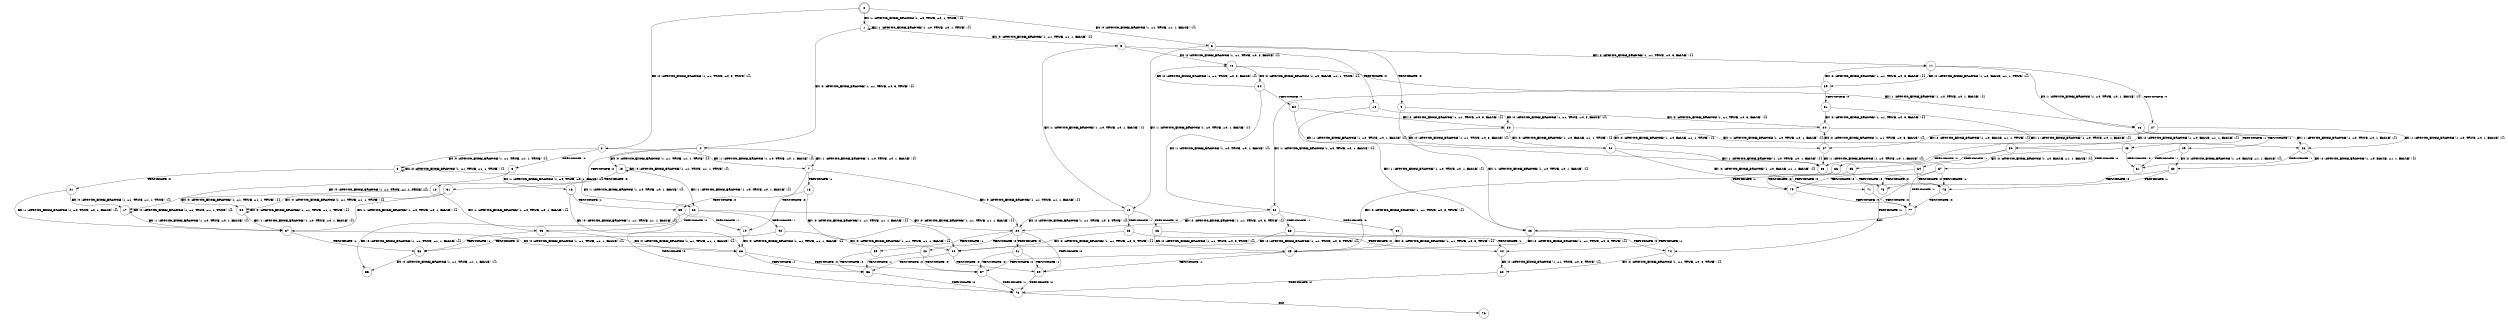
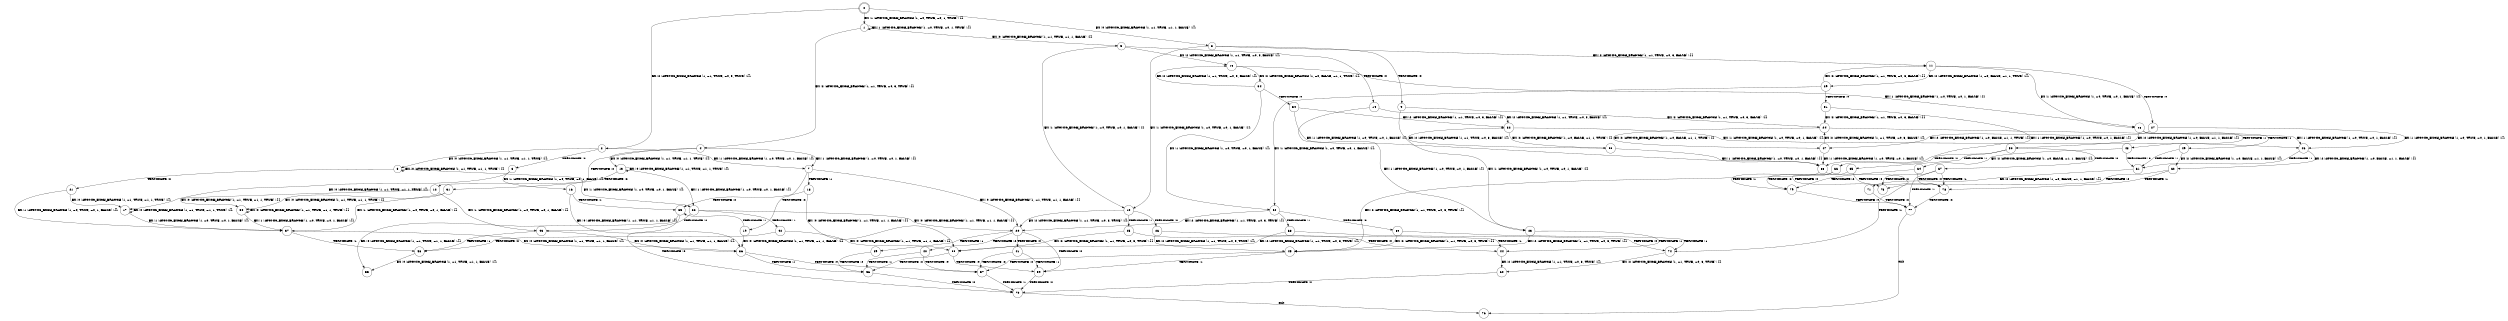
  digraph {
    node [shape=circle]
    0 [peripheries=2]
    1
    2
    3
    4
    5
    6
    7
    8
    9
    10
    11
    12
    13
    14
    15
    16
    17
    18
    19
    20
    21
    22
    23
    24
    25
    26
    27
    28
    29
    30
    43
    31
    32
    34
    35
    36
    37
    38
    39
    40
    41
    59
    42
    44
    45
    46
    47
    48
    49
    50
    51
    52
    53
    54
    55
    70
    56
    57
    58
    60
    61
    62
    63
    64
    65
    66
    67
    68
    69
    71
    n72 [label=78]
    73
    74
    n75 [label=79]
    77
    76
    0 -> 1 [label="EX !1 !ATOMIC_EXCH_BRANCH (1, +0, TRUE, +0, 1, TRUE) !{}"]
    0 -> 2 [label="EX !2 !ATOMIC_EXCH_BRANCH (1, +1, TRUE, +0, 3, TRUE) !{}"]
    0 -> 3 [label="EX !0 !ATOMIC_EXCH_BRANCH (1, +1, TRUE, +1, 1, FALSE) !{}"]
    1 -> 1 [label="EX !1 !ATOMIC_EXCH_BRANCH (1, +0, TRUE, +0, 1, TRUE) !{}"]
    1 -> 4 [label="EX !2 !ATOMIC_EXCH_BRANCH (1, +1, TRUE, +0, 3, TRUE) !{}"]
    1 -> 5 [label="EX !0 !ATOMIC_EXCH_BRANCH (1, +1, TRUE, +1, 1, FALSE) !{}"]
    2 -> 6 [label="TERMINATE !2"]
    2 -> 7 [label="EX !1 !ATOMIC_EXCH_BRANCH (1, +0, TRUE, +0, 1, FALSE) !{}"]
    2 -> 8 [label="EX !0 !ATOMIC_EXCH_BRANCH (1, +1, TRUE, +1, 1, TRUE) !{}"]
    3 -> 9 [label="TERMINATE !0"]
    3 -> 10 [label="EX !1 !ATOMIC_EXCH_BRANCH (1, +0, TRUE, +0, 1, FALSE) !{}"]
    3 -> 11 [label="EX !2 !ATOMIC_EXCH_BRANCH (1, +1, TRUE, +0, 3, FALSE) !{}"]
    4 -> 7 [label="EX !1 !ATOMIC_EXCH_BRANCH (1, +0, TRUE, +0, 1, FALSE) !{}"]
    4 -> 12 [label="TERMINATE !2"]
    4 -> 13 [label="EX !0 !ATOMIC_EXCH_BRANCH (1, +1, TRUE, +1, 1, TRUE) !{}"]
    5 -> 10 [label="EX !1 !ATOMIC_EXCH_BRANCH (1, +0, TRUE, +0, 1, FALSE) !{}"]
    5 -> 14 [label="TERMINATE !0"]
    5 -> 15 [label="EX !2 !ATOMIC_EXCH_BRANCH (1, +1, TRUE, +0, 3, FALSE) !{}"]
    6 -> 16 [label="EX !1 !ATOMIC_EXCH_BRANCH (1, +0, TRUE, +0, 1, FALSE) !{}"]
    6 -> 17 [label="EX !0 !ATOMIC_EXCH_BRANCH (1, +1, TRUE, +1, 1, TRUE) !{}"]
    7 -> 18 [label="TERMINATE !1"]
    7 -> 19 [label="TERMINATE !2"]
    7 -> 20 [label="EX !0 !ATOMIC_EXCH_BRANCH (1, +1, TRUE, +1, 1, FALSE) !{}"]
    8 -> 8 [label="EX !0 !ATOMIC_EXCH_BRANCH (1, +1, TRUE, +1, 1, TRUE) !{}"]
    8 -> 21 [label="TERMINATE !2"]
    8 -> 22 [label="EX !1 !ATOMIC_EXCH_BRANCH (1, +0, TRUE, +0, 1, FALSE) !{}"]
    9 -> 23 [label="EX !1 !ATOMIC_EXCH_BRANCH (1, +0, TRUE, +0, 1, FALSE) !{}"]
    9 -> 24 [label="EX !2 !ATOMIC_EXCH_BRANCH (1, +1, TRUE, +0, 3, FALSE) !{}"]
    10 -> 20 [label="EX !2 !ATOMIC_EXCH_BRANCH (1, +1, TRUE, +0, 3, TRUE) !{}"]
    10 -> 25 [label="TERMINATE !1"]
    10 -> 26 [label="TERMINATE !0"]
    11 -> 27 [label="TERMINATE !0"]
    11 -> 28 [label="EX !1 !ATOMIC_EXCH_BRANCH (1, +0, TRUE, +0, 1, FALSE) !{}"]
    11 -> 29 [label="EX !2 !ATOMIC_EXCH_BRANCH (1, +0, FALSE, +1, 1, TRUE) !{}"]
    12 -> 30 [label="EX !0 !ATOMIC_EXCH_BRANCH (1, +1, TRUE, +1, 1, TRUE) !{}"]
    12 -> 43 [label="EX !1 !ATOMIC_EXCH_BRANCH (1, +0, TRUE, +0, 1, FALSE) !{}"]
    13 -> 13 [label="EX !0 !ATOMIC_EXCH_BRANCH (1, +1, TRUE, +1, 1, TRUE) !{}"]
    13 -> 22 [label="EX !1 !ATOMIC_EXCH_BRANCH (1, +0, TRUE, +0, 1, FALSE) !{}"]
    13 -> 31 [label="TERMINATE !2"]
    14 -> 23 [label="EX !1 !ATOMIC_EXCH_BRANCH (1, +0, TRUE, +0, 1, FALSE) !{}"]
    14 -> 32 [label="EX !2 !ATOMIC_EXCH_BRANCH (1, +1, TRUE, +0, 3, FALSE) !{}"]
    15 -> 28 [label="EX !1 !ATOMIC_EXCH_BRANCH (1, +0, TRUE, +0, 1, FALSE) !{}"]
    15 -> 34 [label="EX !2 !ATOMIC_EXCH_BRANCH (1, +0, FALSE, +1, 1, TRUE) !{}"]
    16 -> 35 [label="TERMINATE !1"]
    16 -> 36 [label="EX !0 !ATOMIC_EXCH_BRANCH (1, +1, TRUE, +1, 1, FALSE) !{}"]
    17 -> 17 [label="EX !0 !ATOMIC_EXCH_BRANCH (1, +1, TRUE, +1, 1, TRUE) !{}"]
    17 -> 37 [label="EX !1 !ATOMIC_EXCH_BRANCH (1, +0, TRUE, +0, 1, FALSE) !{}"]
    18 -> 35 [label="TERMINATE !2"]
    18 -> 38 [label="EX !0 !ATOMIC_EXCH_BRANCH (1, +1, TRUE, +1, 1, FALSE) !{}"]
-   35 -> 19 [label="TERMINATE !1"]
+   19 -> 35 [label="TERMINATE !1"]
    19 -> 36 [label="EX !0 !ATOMIC_EXCH_BRANCH (1, +1, TRUE, +1, 1, FALSE) !{}"]
    20 -> 39 [label="TERMINATE !1"]
    20 -> 40 [label="TERMINATE !2"]
    20 -> 41 [label="TERMINATE !0"]
    20 -> 59 [label="TERMINATE !0"]
    21 -> 17 [label="EX !0 !ATOMIC_EXCH_BRANCH (1, +1, TRUE, +1, 1, TRUE) !{}"]
    21 -> 37 [label="EX !1 !ATOMIC_EXCH_BRANCH (1, +0, TRUE, +0, 1, FALSE) !{}"]
    22 -> 20 [label="EX !0 !ATOMIC_EXCH_BRANCH (1, +1, TRUE, +1, 1, FALSE) !{}"]
    22 -> 43 [label="TERMINATE !2"]
    22 -> 42 [label="TERMINATE !1"]
    23 -> 44 [label="TERMINATE !1"]
    23 -> 45 [label="EX !2 !ATOMIC_EXCH_BRANCH (1, +1, TRUE, +0, 3, TRUE) !{}"]
    24 -> 46 [label="EX !1 !ATOMIC_EXCH_BRANCH (1, +0, TRUE, +0, 1, FALSE) !{}"]
    24 -> 47 [label="EX !2 !ATOMIC_EXCH_BRANCH (1, +0, FALSE, +1, 1, TRUE) !{}"]
    25 -> 38 [label="EX !2 !ATOMIC_EXCH_BRANCH (1, +1, TRUE, +0, 3, TRUE) !{}"]
    25 -> 44 [label="TERMINATE !0"]
    26 -> 44 [label="TERMINATE !1"]
    26 -> 45 [label="EX !2 !ATOMIC_EXCH_BRANCH (1, +1, TRUE, +0, 3, TRUE) !{}"]
    27 -> 46 [label="EX !1 !ATOMIC_EXCH_BRANCH (1, +0, TRUE, +0, 1, FALSE) !{}"]
    27 -> 47 [label="EX !2 !ATOMIC_EXCH_BRANCH (1, +0, FALSE, +1, 1, TRUE) !{}"]
    28 -> 48 [label="TERMINATE !1"]
    28 -> 49 [label="TERMINATE !1"]
    28 -> 50 [label="EX !2 !ATOMIC_EXCH_BRANCH (1, +0, FALSE, +1, 1, FALSE) !{}"]
    29 -> 11 [label="EX !2 !ATOMIC_EXCH_BRANCH (1, +1, TRUE, +0, 3, FALSE) !{}"]
    29 -> 51 [label="TERMINATE !0"]
    29 -> 52 [label="EX !1 !ATOMIC_EXCH_BRANCH (1, +0, TRUE, +0, 1, FALSE) !{}"]
    30 -> 30 [label="EX !0 !ATOMIC_EXCH_BRANCH (1, +1, TRUE, +1, 1, TRUE) !{}"]
    30 -> 37 [label="EX !1 !ATOMIC_EXCH_BRANCH (1, +0, TRUE, +0, 1, FALSE) !{}"]
    43 -> 36 [label="EX !0 !ATOMIC_EXCH_BRANCH (1, +1, TRUE, +1, 1, FALSE) !{}"]
    43 -> 58 [label="TERMINATE !1"]
    31 -> 30 [label="EX !0 !ATOMIC_EXCH_BRANCH (1, +1, TRUE, +1, 1, TRUE) !{}"]
    31 -> 37 [label="EX !1 !ATOMIC_EXCH_BRANCH (1, +0, TRUE, +0, 1, FALSE) !{}"]
    32 -> 46 [label="EX !1 !ATOMIC_EXCH_BRANCH (1, +0, TRUE, +0, 1, FALSE) !{}"]
    32 -> 53 [label="EX !2 !ATOMIC_EXCH_BRANCH (1, +0, FALSE, +1, 1, TRUE) !{}"]
    34 -> 15 [label="EX !2 !ATOMIC_EXCH_BRANCH (1, +1, TRUE, +0, 3, FALSE) !{}"]
    34 -> 52 [label="EX !1 !ATOMIC_EXCH_BRANCH (1, +0, TRUE, +0, 1, FALSE) !{}"]
    34 -> 54 [label="TERMINATE !0"]
    35 -> 55 [label="EX !0 !ATOMIC_EXCH_BRANCH (1, +1, TRUE, +1, 1, FALSE) !{}"]
    35 -> 70 [label="TERMINATE !0"]
    36 -> 56 [label="TERMINATE !1"]
    36 -> 57 [label="TERMINATE !0"]
    37 -> 36 [label="EX !0 !ATOMIC_EXCH_BRANCH (1, +1, TRUE, +1, 1, FALSE) !{}"]
    37 -> 58 [label="TERMINATE !1"]
    38 -> 59 [label="TERMINATE !0"]
    38 -> 56 [label="TERMINATE !2"]
    39 -> 56 [label="TERMINATE !2"]
    40 -> 56 [label="TERMINATE !1"]
    40 -> 57 [label="TERMINATE !0"]
    41 -> 59 [label="TERMINATE !1"]
    41 -> 57 [label="TERMINATE !2"]
    59 -> 70 [label="TERMINATE !2"]
    42 -> 38 [label="EX !0 !ATOMIC_EXCH_BRANCH (1, +1, TRUE, +1, 1, FALSE) !{}"]
    42 -> 58 [label="TERMINATE !2"]
    44 -> 60 [label="EX !2 !ATOMIC_EXCH_BRANCH (1, +1, TRUE, +0, 3, TRUE) !{}"]
    45 -> 59 [label="TERMINATE !1"]
    45 -> 57 [label="TERMINATE !2"]
    46 -> 61 [label="TERMINATE !1"]
    46 -> 62 [label="EX !2 !ATOMIC_EXCH_BRANCH (1, +0, FALSE, +1, 1, FALSE) !{}"]
    47 -> 24 [label="EX !2 !ATOMIC_EXCH_BRANCH (1, +1, TRUE, +0, 3, FALSE) !{}"]
    47 -> 63 [label="EX !1 !ATOMIC_EXCH_BRANCH (1, +0, TRUE, +0, 1, FALSE) !{}"]
    48 -> 61 [label="TERMINATE !0"]
    48 -> 64 [label="EX !2 !ATOMIC_EXCH_BRANCH (1, +0, FALSE, +1, 1, FALSE) !{}"]
    49 -> 61 [label="TERMINATE !1"]
    49 -> 62 [label="EX !2 !ATOMIC_EXCH_BRANCH (1, +0, FALSE, +1, 1, FALSE) !{}"]
    50 -> 65 [label="TERMINATE !1"]
    50 -> 66 [label="TERMINATE !2"]
    50 -> 67 [label="TERMINATE !0"]
    51 -> 24 [label="EX !2 !ATOMIC_EXCH_BRANCH (1, +1, TRUE, +0, 3, FALSE) !{}"]
    51 -> 63 [label="EX !1 !ATOMIC_EXCH_BRANCH (1, +0, TRUE, +0, 1, FALSE) !{}"]
    52 -> 20 [label="EX !2 !ATOMIC_EXCH_BRANCH (1, +1, TRUE, +0, 3, TRUE) !{}"]
    52 -> 68 [label="TERMINATE !1"]
    52 -> 69 [label="TERMINATE !0"]
    53 -> 32 [label="EX !2 !ATOMIC_EXCH_BRANCH (1, +1, TRUE, +0, 3, FALSE) !{}"]
    53 -> 63 [label="EX !1 !ATOMIC_EXCH_BRANCH (1, +0, TRUE, +0, 1, FALSE) !{}"]
    54 -> 32 [label="EX !2 !ATOMIC_EXCH_BRANCH (1, +1, TRUE, +0, 3, FALSE) !{}"]
    54 -> 63 [label="EX !1 !ATOMIC_EXCH_BRANCH (1, +0, TRUE, +0, 1, FALSE) !{}"]
    70 -> 76 [label=exit]
    56 -> 70 [label="TERMINATE !0"]
    57 -> 70 [label="TERMINATE !1"]
    58 -> 55 [label="EX !0 !ATOMIC_EXCH_BRANCH (1, +1, TRUE, +1, 1, FALSE) !{}"]
    60 -> 70 [label="TERMINATE !2"]
-   53 -> 71 [label="EX !2 !ATOMIC_EXCH_BRANCH (1, +0, FALSE, +1, 1, FALSE) !{}"]
+   61 -> 71 [label="EX !2 !ATOMIC_EXCH_BRANCH (1, +0, FALSE, +1, 1, FALSE) !{}"]
    62 -> n72 [label="TERMINATE !1"]
    62 -> 73 [label="TERMINATE !2"]
    63 -> 45 [label="EX !2 !ATOMIC_EXCH_BRANCH (1, +1, TRUE, +0, 3, TRUE) !{}"]
    63 -> 74 [label="TERMINATE !1"]
    64 -> n72 [label="TERMINATE !0"]
    64 -> n75 [label="TERMINATE !2"]
    65 -> n72 [label="TERMINATE !0"]
    65 -> n75 [label="TERMINATE !2"]
    66 -> 73 [label="TERMINATE !0"]
    66 -> n75 [label="TERMINATE !1"]
    67 -> n72 [label="TERMINATE !1"]
    67 -> 73 [label="TERMINATE !2"]
    67 -> 77 [label="TERMINATE !1"]
    68 -> 38 [label="EX !2 !ATOMIC_EXCH_BRANCH (1, +1, TRUE, +0, 3, TRUE) !{}"]
    68 -> 74 [label="TERMINATE !0"]
    69 -> 45 [label="EX !2 !ATOMIC_EXCH_BRANCH (1, +1, TRUE, +0, 3, TRUE) !{}"]
+   69 -> 74 [label="TERMINATE !1"]
    71 -> 77 [label="TERMINATE !2"]
    n72 -> 77 [label="TERMINATE !2"]
    74 -> 60 [label="EX !2 !ATOMIC_EXCH_BRANCH (1, +1, TRUE, +0, 3, TRUE) !{}"]
    n75 -> 77 [label="TERMINATE !0"]
-   77 -> 23 [label=exit]
+   77 -> 76 [label=exit]
  }
